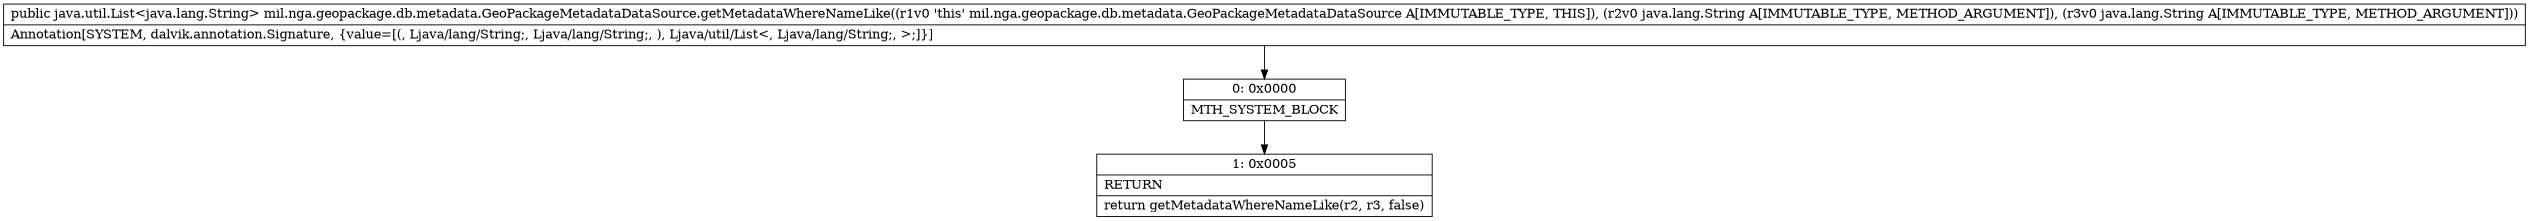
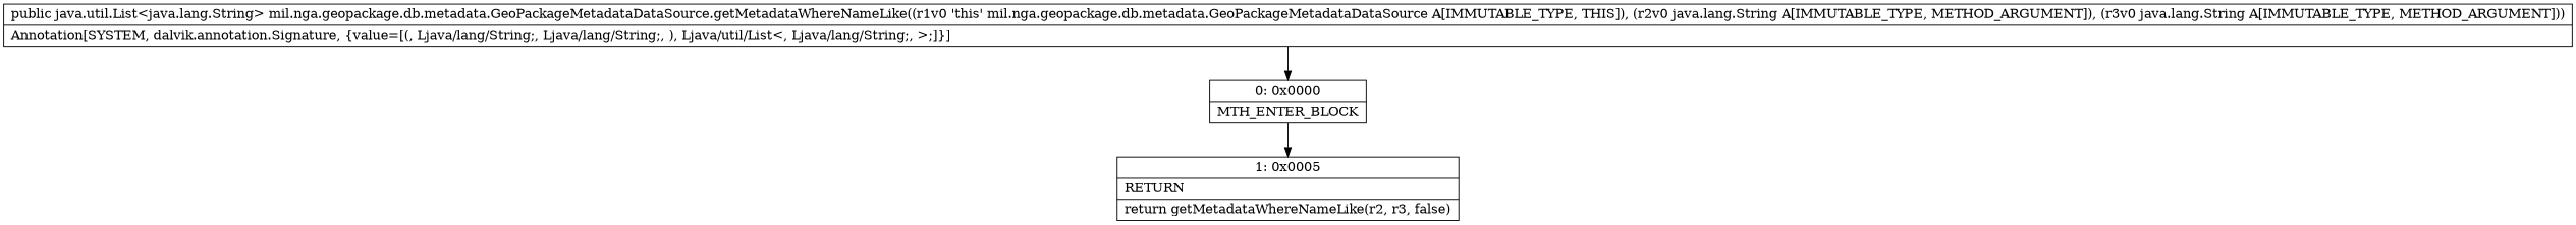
  digraph {
    node [shape=record]
-   n1 [label="{0\:\ 0x0000|MTH_SYSTEM_BLOCK\l}"]
+   n1 [label="{0\:\ 0x0000|MTH_ENTER_BLOCK\l}"]
    n2 [label="{1\:\ 0x0005|RETURN\l|return getMetadataWhereNameLike(r2, r3, false)\l}"]
    n3 [label="{public java.util.List\<java.lang.String\> mil.nga.geopackage.db.metadata.GeoPackageMetadataDataSource.getMetadataWhereNameLike((r1v0 'this' mil.nga.geopackage.db.metadata.GeoPackageMetadataDataSource A[IMMUTABLE_TYPE, THIS]), (r2v0 java.lang.String A[IMMUTABLE_TYPE, METHOD_ARGUMENT]), (r3v0 java.lang.String A[IMMUTABLE_TYPE, METHOD_ARGUMENT]))  | Annotation[SYSTEM, dalvik.annotation.Signature, \{value=[(, Ljava\/lang\/String;, Ljava\/lang\/String;, ), Ljava\/util\/List\<, Ljava\/lang\/String;, \>;]\}]\l}"]
    n1 -> n2
    n3 -> n1
  }
